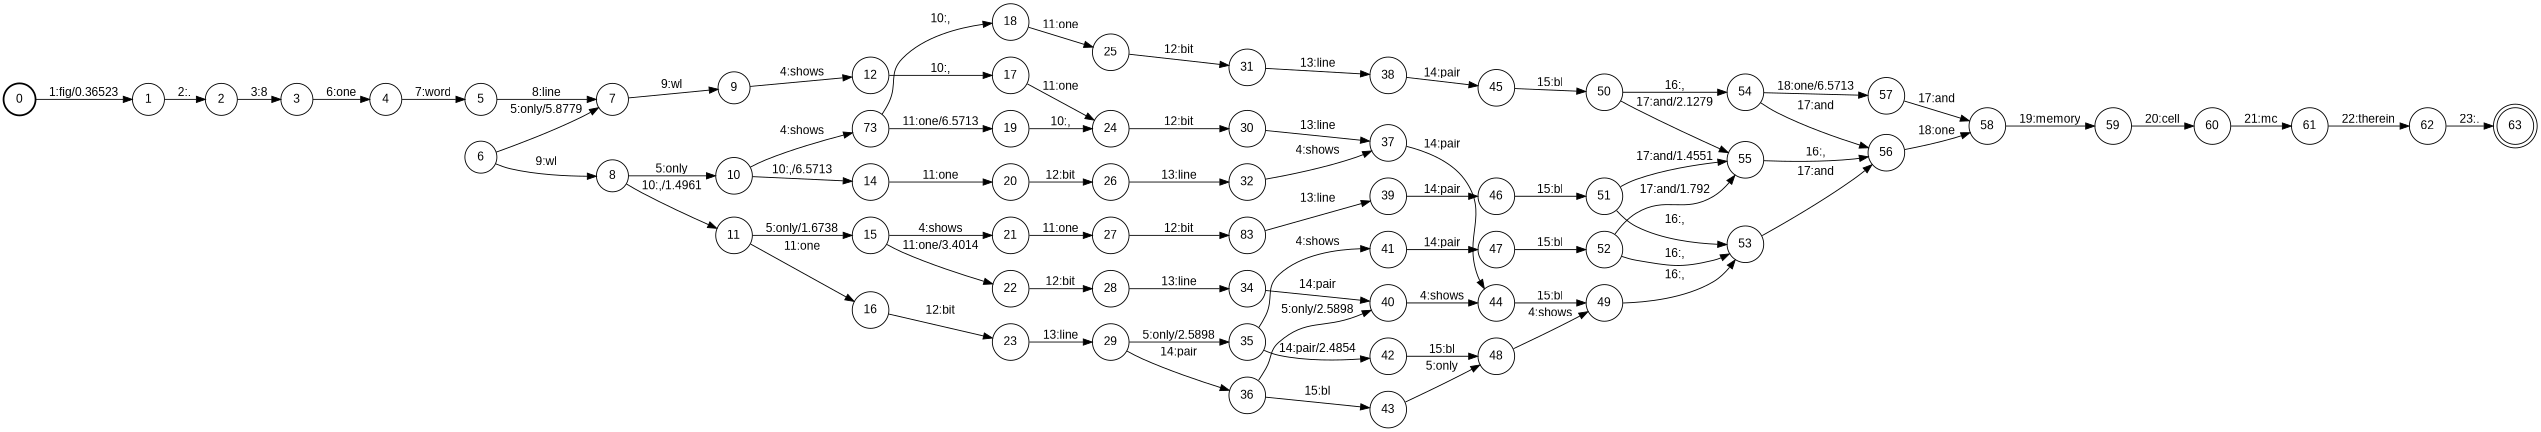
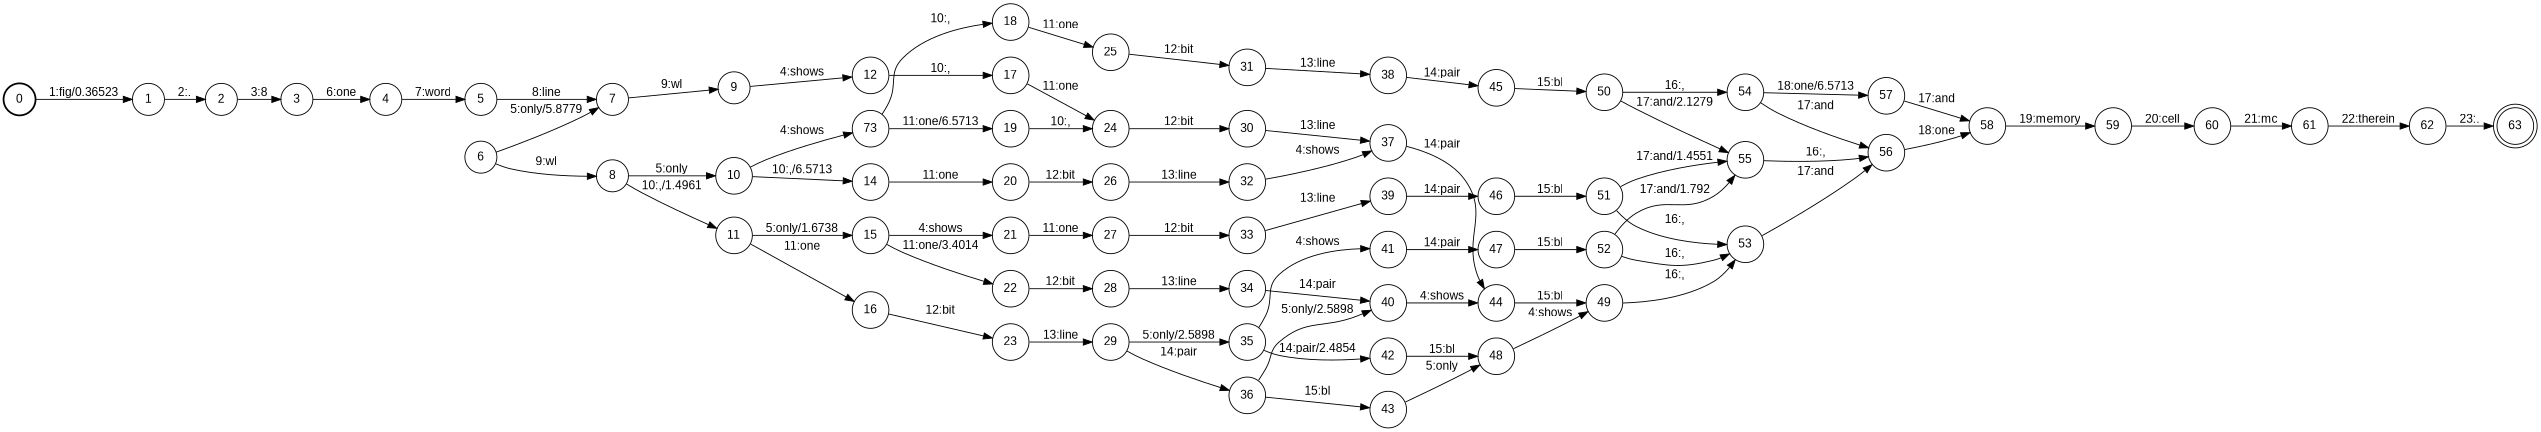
  digraph {
    fontname="Liberation Sans"
    nodesep=0.25
    rankdir=LR
    ranksep=0.4
    node [fontname="Liberation Sans" fontsize=14 shape=circle style=solid]
    edge [fontname="Liberation Sans" fontsize=14]
    n1 [label=0 style=bold]
    n2 [label=1]
    n3 [label=2]
    n4 [label=3]
    n5 [label=4]
    n6 [label=5]
    n7 [label=7]
    n8 [label=6]
    n9 [label=8]
    n10 [label=9]
    n11 [label=10]
    n12 [label=11]
    n13 [label=12]
    n14 [label=73]
    n15 [label=14]
    n16 [label=15]
    n17 [label=16]
    n18 [label=17]
    n19 [label=19]
    n20 [label=18]
    n21 [label=20]
    n22 [label=21]
    n23 [label=22]
    n24 [label=23]
    n25 [label=24]
    n26 [label=25]
    n27 [label=26]
    n28 [label=27]
    n29 [label=28]
    n30 [label=29]
    n31 [label=30]
    n32 [label=31]
    n33 [label=32]
-   n34 [label=83]
+   n34 [label=33]
    n35 [label=34]
    n36 [label=35]
    n37 [label=36]
    n38 [label=37]
    n39 [label=38]
    n40 [label=39]
    n41 [label=40]
    n42 [label=41]
    n43 [label=42]
    n44 [label=43]
    n45 [label=44]
    n46 [label=45]
    n47 [label=46]
    n48 [label=47]
    n49 [label=48]
    n50 [label=49]
    n51 [label=50]
    n52 [label=51]
    n53 [label=52]
    n54 [label=53]
    n55 [label=54]
    n56 [label=55]
    n57 [label=56]
    n58 [label=57]
    n59 [label=58]
    n60 [label=59]
    n61 [label=60]
    n62 [label=61]
    n63 [label=62]
    n64 [label=63 shape=doublecircle]
    n1 -> n2 [label="1:fig/0.36523"]
    n2 -> n3 [label="2:."]
    n3 -> n4 [label="3:8"]
    n4 -> n5 [label="6:one"]
    n5 -> n6 [label="7:word"]
    n6 -> n7 [label="8:line"]
    n7 -> n10 [label="9:wl"]
    n8 -> n7 [label="5:only/5.8779"]
    n8 -> n9 [label="9:wl"]
    n9 -> n11 [label="5:only"]
    n9 -> n12 [label="10:,/1.4961"]
    n10 -> n13 [label="4:shows"]
    n11 -> n14 [label="4:shows"]
    n11 -> n15 [label="10:,/6.5713"]
    n12 -> n16 [label="5:only/1.6738"]
    n12 -> n17 [label="11:one"]
    n13 -> n18 [label="10:,"]
    n14 -> n19 [label="11:one/6.5713"]
    n14 -> n20 [label="10:,"]
    n15 -> n21 [label="11:one"]
    n16 -> n22 [label="4:shows"]
    n16 -> n23 [label="11:one/3.4014"]
    n17 -> n24 [label="12:bit"]
    n18 -> n25 [label="11:one"]
    n19 -> n25 [label="10:,"]
    n20 -> n26 [label="11:one"]
    n21 -> n27 [label="12:bit"]
    n22 -> n28 [label="11:one"]
    n23 -> n29 [label="12:bit"]
    n24 -> n30 [label="13:line"]
    n25 -> n31 [label="12:bit"]
    n26 -> n32 [label="12:bit"]
    n27 -> n33 [label="13:line"]
    n28 -> n34 [label="12:bit"]
    n29 -> n35 [label="13:line"]
    n30 -> n36 [label="5:only/2.5898"]
    n30 -> n37 [label="14:pair"]
    n31 -> n38 [label="13:line"]
    n32 -> n39 [label="13:line"]
    n33 -> n38 [label="4:shows"]
    n34 -> n40 [label="13:line"]
    n35 -> n41 [label="14:pair"]
    n36 -> n42 [label="4:shows"]
    n36 -> n43 [label="14:pair/2.4854"]
    n37 -> n41 [label="5:only/2.5898"]
    n37 -> n44 [label="15:bl"]
    n38 -> n45 [label="14:pair"]
    n39 -> n46 [label="14:pair"]
    n40 -> n47 [label="14:pair"]
    n41 -> n45 [label="4:shows"]
    n42 -> n48 [label="14:pair"]
    n43 -> n49 [label="15:bl"]
    n44 -> n49 [label="5:only"]
    n45 -> n50 [label="15:bl"]
    n46 -> n51 [label="15:bl"]
    n47 -> n52 [label="15:bl"]
    n48 -> n53 [label="15:bl"]
    n49 -> n50 [label="4:shows"]
    n50 -> n54 [label="16:,"]
    n51 -> n55 [label="16:,"]
    n51 -> n56 [label="17:and/2.1279"]
    n52 -> n54 [label="16:,"]
    n52 -> n56 [label="17:and/1.4551"]
    n53 -> n54 [label="16:,"]
    n53 -> n56 [label="17:and/1.792"]
    n54 -> n57 [label="17:and"]
    n55 -> n57 [label="17:and"]
    n55 -> n58 [label="18:one/6.5713"]
    n56 -> n57 [label="16:,"]
    n57 -> n59 [label="18:one"]
    n58 -> n59 [label="17:and"]
    n59 -> n60 [label="19:memory"]
    n60 -> n61 [label="20:cell"]
    n61 -> n62 [label="21:mc"]
    n62 -> n63 [label="22:therein"]
    n63 -> n64 [label="23:."]
  }
